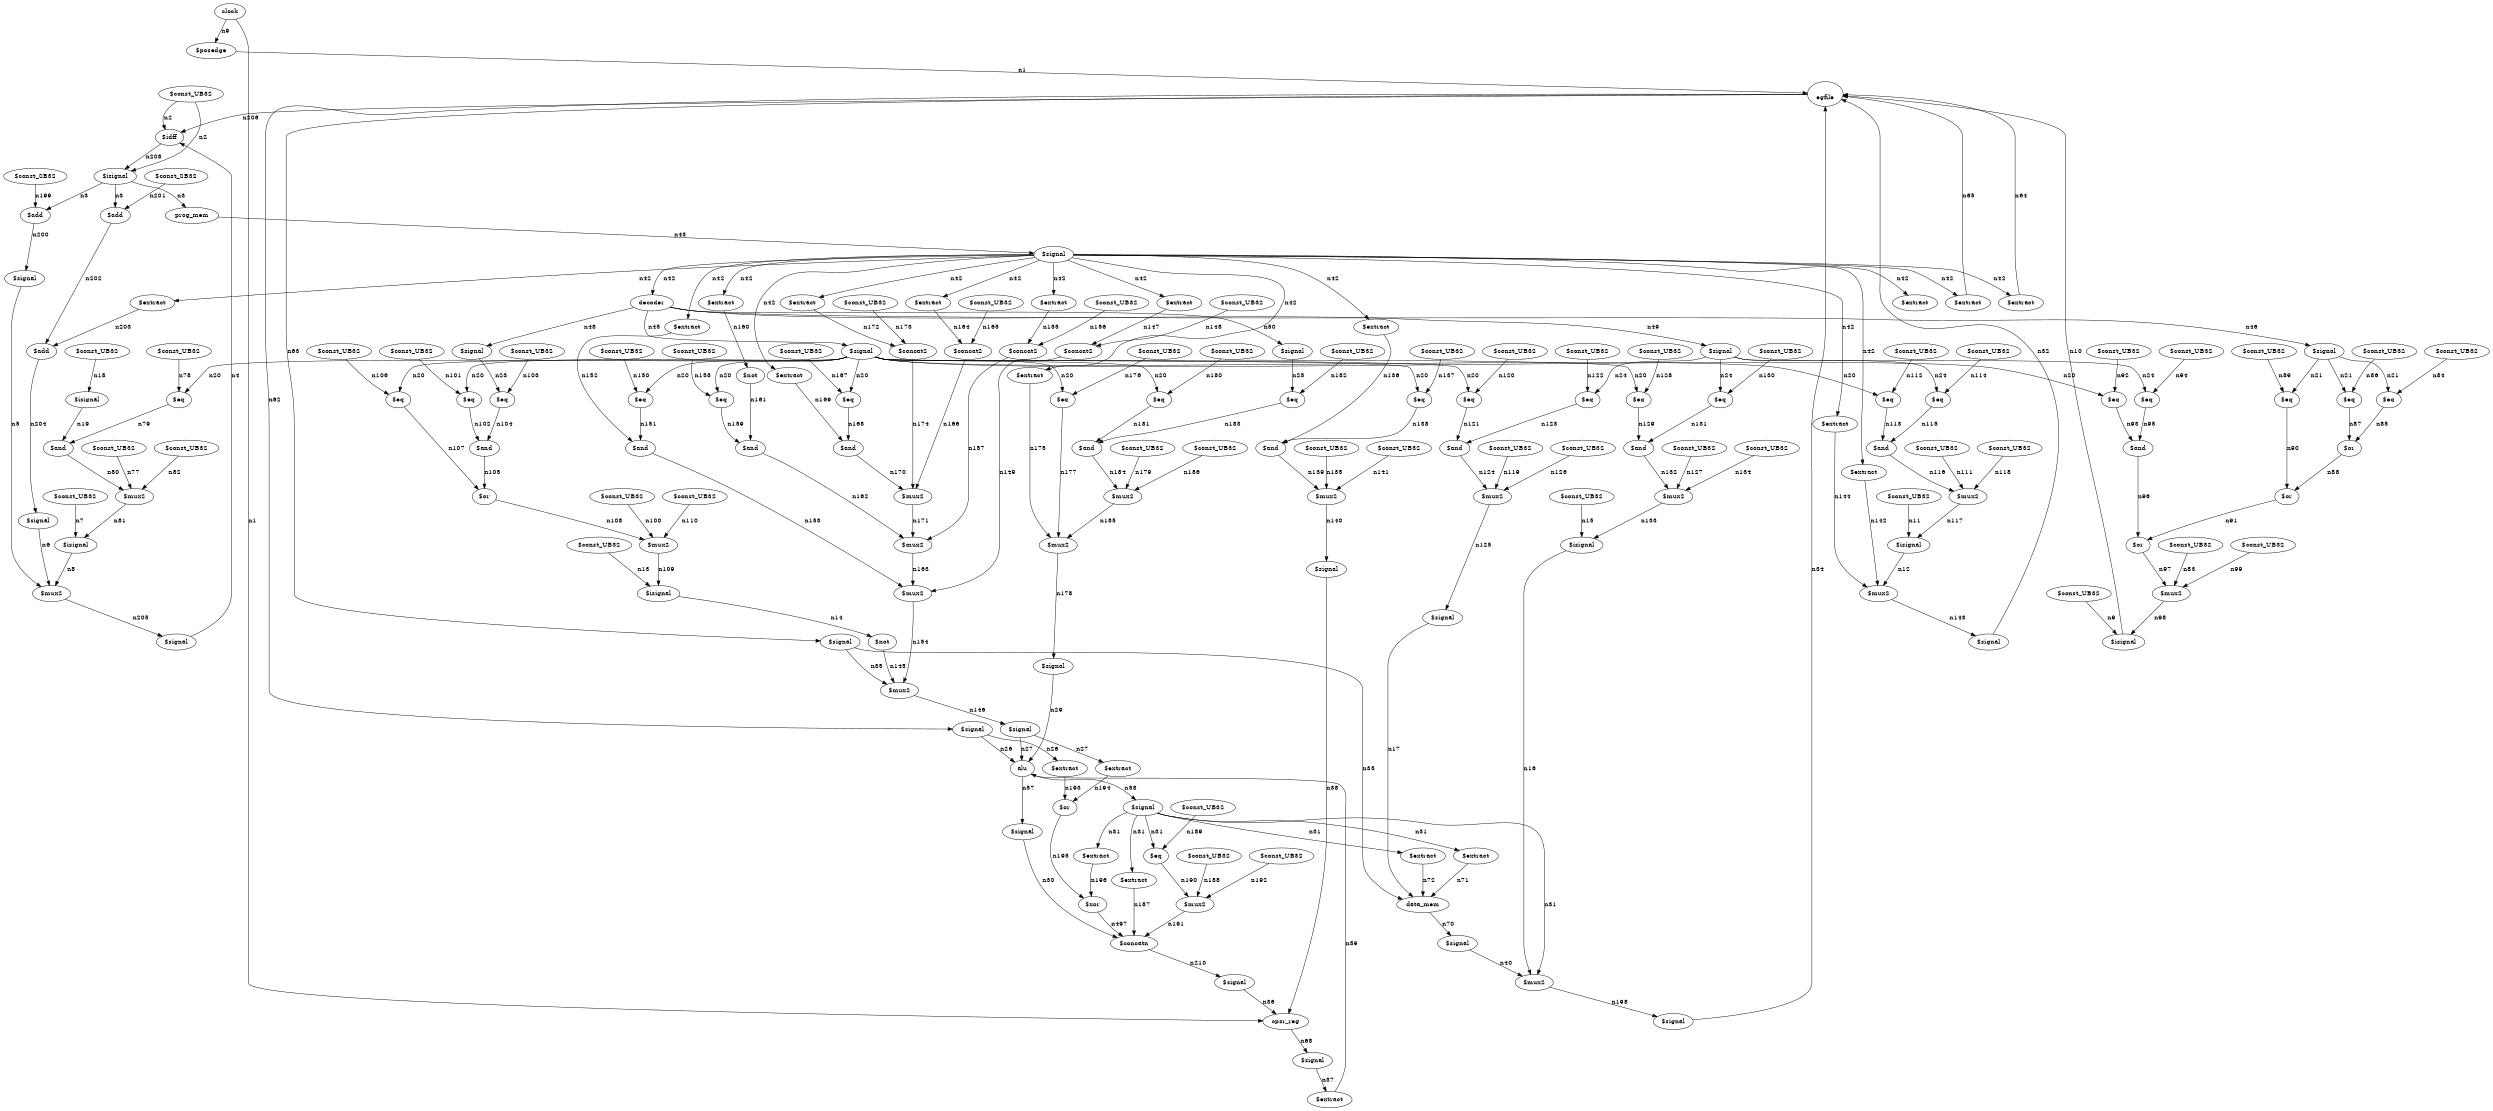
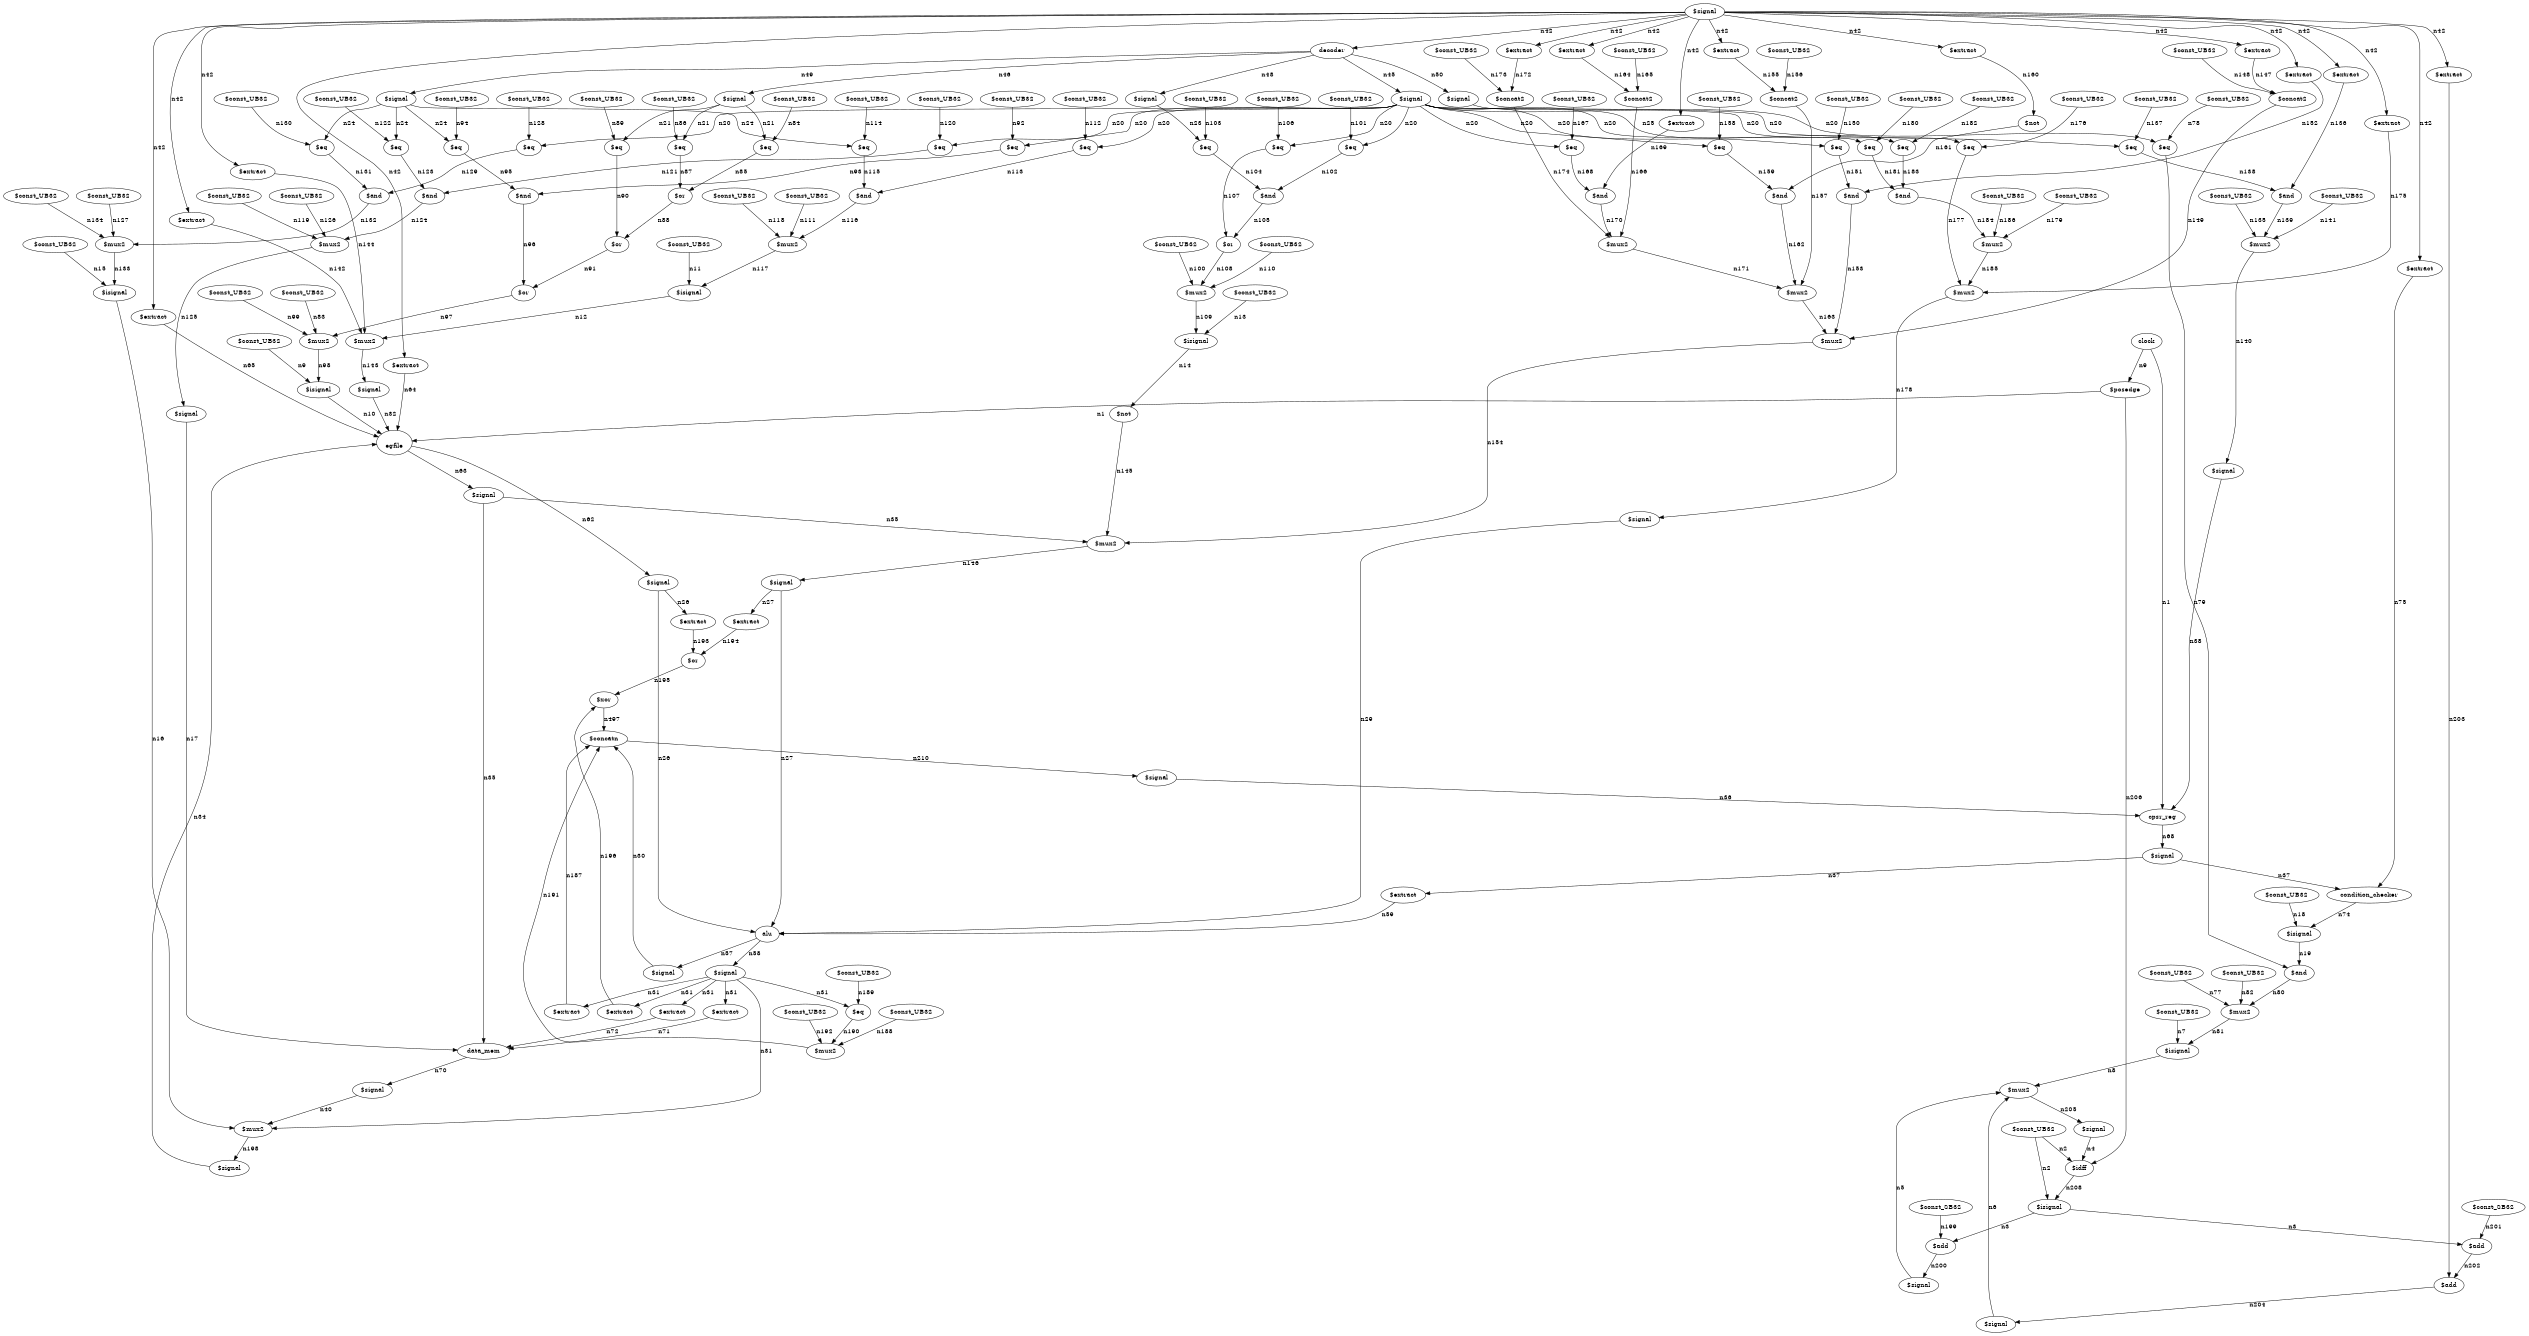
  digraph {
    n1 [label="\clock"]
    n2 [label="$posedge"]
    n3 [label="\cpsr_reg"]
    n4 [label="\regfile"]
    n5 [label="$idff"]
    n6 [label="\data_mem"]
    n7 [label="$signal"]
    n8 [label="$signal"]
    n9 [label="$signal"]
    n10 [label="$signal"]
    n11 [label="$isignal"]
    n12 [label="$mux2"]
+   n13 [label="\condition_checker"]
    n14 [label="$extract"]
    n15 [label="$extract"]
    n16 [label="\alu"]
    n17 [label="$mux2"]
    n18 [label="$const_UB32"]
    n19 [label="$add"]
    n20 [label="$add"]
-   n21 [label="\prog_mem"]
    n22 [label="$add"]
    n23 [label="$signal"]
    n24 [label="$signal"]
    n25 [label="$signal"]
    n26 [label="$mux2"]
    n27 [label="$extract"]
    n28 [label="$extract"]
    n29 [label="$extract"]
    n30 [label="$extract"]
    n31 [label="$extract"]
    n32 [label="$extract"]
    n33 [label="$extract"]
    n34 [label="$extract"]
    n35 [label="$extract"]
    n36 [label="$extract"]
    n37 [label="$extract"]
    n38 [label="$extract"]
    n39 [label="$extract"]
    n40 [label="$extract"]
    n41 [label="$extract"]
    n42 [label="\decoder"]
    n43 [label="$signal"]
    n44 [label="$const_UB32"]
    n45 [label="$isignal"]
    n46 [label="$const_UB32"]
    n47 [label="$isignal"]
    n48 [label="$const_UB32"]
    n49 [label="$isignal"]
    n50 [label="$mux2"]
    n51 [label="$signal"]
    n52 [label="$const_UB32"]
    n53 [label="$isignal"]
    n54 [label="$not"]
    n55 [label="$signal"]
    n56 [label="$const_UB32"]
    n57 [label="$isignal"]
    n58 [label="$signal"]
    n59 [label="$signal"]
    n60 [label="$const_UB32"]
    n61 [label="$isignal"]
    n62 [label="$and"]
    n63 [label="$mux2"]
    n64 [label="$signal"]
    n65 [label="$eq"]
    n66 [label="$eq"]
    n67 [label="$eq"]
    n68 [label="$eq"]
    n69 [label="$eq"]
    n70 [label="$eq"]
    n71 [label="$eq"]
    n72 [label="$eq"]
    n73 [label="$eq"]
    n74 [label="$eq"]
    n75 [label="$eq"]
    n76 [label="$eq"]
    n77 [label="$eq"]
    n78 [label="$and"]
    n79 [label="$mux2"]
    n80 [label="$and"]
    n81 [label="$and"]
    n82 [label="$and"]
    n83 [label="$and"]
    n84 [label="$and"]
    n85 [label="$and"]
    n86 [label="$and"]
    n87 [label="$or"]
    n88 [label="$and"]
    n89 [label="$and"]
    n90 [label="$mux2"]
    n91 [label="$signal"]
    n92 [label="$mux2"]
    n93 [label="$mux2"]
    n94 [label="$mux2"]
    n95 [label="$mux2"]
    n96 [label="$mux2"]
    n97 [label="$mux2"]
    n98 [label="$mux2"]
    n99 [label="$mux2"]
    n100 [label="$or"]
    n101 [label="$signal"]
    n102 [label="$eq"]
    n103 [label="$eq"]
    n104 [label="$eq"]
    n105 [label="$or"]
    n106 [label="$or"]
    n107 [label="$signal"]
    n108 [label="$eq"]
    n109 [label="$signal"]
    n110 [label="$eq"]
    n111 [label="$eq"]
    n112 [label="$eq"]
    n113 [label="$eq"]
    n114 [label="$signal"]
    n115 [label="$eq"]
    n116 [label="$or"]
    n117 [label="$signal"]
    n118 [label="$signal"]
    n119 [label="$xor"]
    n120 [label="$concatn"]
    n121 [label="$extract"]
    n122 [label="$eq"]
    n123 [label="$extract"]
    n124 [label="$extract"]
    n125 [label="$extract"]
    n126 [label="$extract"]
    n127 [label="$signal"]
    n128 [label="$mux2"]
    n129 [label="$signal"]
    n130 [label="$concat2"]
    n131 [label="$concat2"]
    n132 [label="$not"]
    n133 [label="$concat2"]
    n134 [label="$concat2"]
    n135 [label="$const_UB32"]
    n136 [label="$const_UB32"]
    n137 [label="$const_UB32"]
    n138 [label="$const_UB32"]
    n139 [label="$mux2"]
    n140 [label="$const_UB32"]
    n141 [label="$const_UB32"]
    n142 [label="$const_UB32"]
    n143 [label="$const_UB32"]
    n144 [label="$const_UB32"]
    n145 [label="$const_UB32"]
    n146 [label="$const_UB32"]
    n147 [label="$const_UB32"]
    n148 [label="$const_UB32"]
    n149 [label="$const_UB32"]
    n150 [label="$const_UB32"]
    n151 [label="$const_UB32"]
    n152 [label="$const_UB32"]
    n153 [label="$const_UB32"]
    n154 [label="$const_UB32"]
    n155 [label="$const_UB32"]
    n156 [label="$const_UB32"]
    n157 [label="$const_UB32"]
    n158 [label="$const_UB32"]
    n159 [label="$const_UB32"]
    n160 [label="$const_UB32"]
    n161 [label="$const_UB32"]
    n162 [label="$const_UB32"]
    n163 [label="$const_UB32"]
    n164 [label="$const_UB32"]
    n165 [label="$const_UB32"]
    n166 [label="$const_UB32"]
    n167 [label="$const_UB32"]
    n168 [label="$const_UB32"]
    n169 [label="$const_UB32"]
    n170 [label="$const_UB32"]
    n171 [label="$const_UB32"]
    n172 [label="$const_UB32"]
    n173 [label="$const_UB32"]
    n174 [label="$const_UB32"]
    n175 [label="$const_UB32"]
    n176 [label="$const_UB32"]
    n177 [label="$const_UB32"]
    n178 [label="$const_UB32"]
    n179 [label="$const_UB32"]
    n180 [label="$const_UB32"]
    n181 [label="$const_SB32"]
    n182 [label="$const_SB32"]
    n1 -> n2 [label=n9]
    n1 -> n3 [label=n1]
    n2 -> n4 [label=n1]
-   n4 -> n5 [label=n206]
+   n2 -> n5 [label=n206]
    n3 -> n8 [label=n68]
    n4 -> n9 [label=n62]
    n4 -> n10 [label=n63]
    n5 -> n11 [label=n208]
    n6 -> n7 [label=n70]
    n7 -> n12 [label=n40]
+   n8 -> n13 [label=n37]
    n8 -> n14 [label=n37]
    n9 -> n15 [label=n26]
    n9 -> n16 [label=n26]
    n10 -> n6 [label=n35]
    n10 -> n17 [label=n35]
    n11 -> n19 [label=n3]
    n11 -> n20 [label=n3]
-   n11 -> n21 [label=n3]
    n12 -> n58 [label=n198]
+   n13 -> n61 [label=n74]
    n14 -> n16 [label=n59]
    n15 -> n116 [label=n193]
    n16 -> n117 [label=n57]
    n16 -> n118 [label=n58]
    n17 -> n55 [label=n146]
    n18 -> n5 [label=n2]
    n18 -> n11 [label=n2]
    n19 -> n22 [label=n202]
    n20 -> n23 [label=n200]
-   n21 -> n24 [label=n43]
    n22 -> n25 [label=n204]
    n23 -> n26 [label=n5]
    n24 -> n27 [label=n42]
    n24 -> n28 [label=n42]
    n24 -> n29 [label=n42]
    n24 -> n30 [label=n42]
    n24 -> n31 [label=n42]
    n24 -> n32 [label=n42]
    n24 -> n33 [label=n42]
    n24 -> n34 [label=n42]
    n24 -> n35 [label=n42]
    n24 -> n36 [label=n42]
    n24 -> n37 [label=n42]
    n24 -> n38 [label=n42]
    n24 -> n39 [label=n42]
    n24 -> n40 [label=n42]
    n24 -> n41 [label=n42]
    n24 -> n42 [label=n42]
    n25 -> n26 [label=n6]
    n26 -> n43 [label=n205]
    n27 -> n22 [label=n203]
    n28 -> n79 [label=n175]
    n29 -> n130 [label=n172]
    n30 -> n80 [label=n169]
    n31 -> n131 [label=n164]
    n32 -> n132 [label=n160]
    n33 -> n133 [label=n155]
    n34 -> n82 [label=n152]
    n35 -> n134 [label=n147]
    n36 -> n50 [label=n144]
    n37 -> n50 [label=n142]
    n38 -> n83 [label=n136]
+   n39 -> n13 [label=n75]
    n40 -> n4 [label=n65]
    n41 -> n4 [label=n64]
    n42 -> n64 [label=n45]
    n42 -> n101 [label=n46]
    n42 -> n107 [label=n48]
    n42 -> n109 [label=n49]
    n42 -> n114 [label=n50]
    n43 -> n5 [label=n4]
    n44 -> n45 [label=n7]
    n45 -> n26 [label=n8]
    n46 -> n47 [label=n9]
    n47 -> n4 [label=n10]
    n48 -> n49 [label=n11]
    n49 -> n50 [label=n12]
    n50 -> n51 [label=n143]
    n51 -> n4 [label=n32]
    n52 -> n53 [label=n13]
    n53 -> n54 [label=n14]
    n54 -> n17 [label=n145]
    n55 -> n16 [label=n27]
    n55 -> n126 [label=n27]
    n56 -> n57 [label=n15]
    n57 -> n12 [label=n16]
    n58 -> n4 [label=n34]
    n59 -> n6 [label=n17]
    n60 -> n61 [label=n18]
    n61 -> n62 [label=n19]
    n62 -> n63 [label=n80]
    n63 -> n45 [label=n81]
    n64 -> n65 [label=n20]
    n64 -> n66 [label=n20]
    n64 -> n67 [label=n20]
    n64 -> n68 [label=n20]
    n64 -> n69 [label=n20]
    n64 -> n70 [label=n20]
    n64 -> n71 [label=n20]
    n64 -> n72 [label=n20]
    n64 -> n73 [label=n20]
    n64 -> n74 [label=n20]
    n64 -> n75 [label=n20]
    n64 -> n76 [label=n20]
    n64 -> n77 [label=n20]
    n65 -> n78 [label=n181]
    n66 -> n79 [label=n177]
    n67 -> n80 [label=n168]
    n68 -> n81 [label=n159]
    n69 -> n82 [label=n151]
    n70 -> n83 [label=n138]
    n71 -> n84 [label=n129]
    n72 -> n85 [label=n121]
    n73 -> n86 [label=n113]
    n74 -> n87 [label=n107]
    n75 -> n88 [label=n102]
    n76 -> n89 [label=n93]
    n77 -> n62 [label=n79]
    n78 -> n90 [label=n184]
    n79 -> n91 [label=n178]
    n80 -> n92 [label=n170]
    n81 -> n93 [label=n162]
    n82 -> n94 [label=n153]
    n83 -> n95 [label=n139]
    n84 -> n96 [label=n132]
    n85 -> n97 [label=n124]
    n86 -> n98 [label=n116]
    n87 -> n99 [label=n108]
    n88 -> n87 [label=n105]
    n89 -> n100 [label=n96]
    n90 -> n79 [label=n185]
    n91 -> n16 [label=n29]
    n92 -> n93 [label=n171]
    n93 -> n94 [label=n163]
    n94 -> n17 [label=n154]
    n95 -> n129 [label=n140]
    n96 -> n57 [label=n133]
    n97 -> n59 [label=n125]
    n98 -> n49 [label=n117]
    n99 -> n53 [label=n109]
    n100 -> n139 [label=n97]
    n101 -> n102 [label=n21]
    n101 -> n103 [label=n21]
    n101 -> n104 [label=n21]
    n102 -> n105 [label=n90]
    n103 -> n106 [label=n87]
    n104 -> n106 [label=n85]
    n105 -> n100 [label=n91]
    n106 -> n105 [label=n88]
    n107 -> n108 [label=n23]
    n108 -> n88 [label=n104]
    n109 -> n110 [label=n24]
    n109 -> n111 [label=n24]
    n109 -> n112 [label=n24]
    n109 -> n113 [label=n24]
    n110 -> n84 [label=n131]
    n111 -> n85 [label=n123]
    n112 -> n86 [label=n115]
    n113 -> n89 [label=n95]
    n114 -> n115 [label=n25]
    n115 -> n78 [label=n183]
    n116 -> n119 [label=n195]
    n117 -> n120 [label=n30]
    n118 -> n12 [label=n31]
    n118 -> n121 [label=n31]
    n118 -> n122 [label=n31]
    n118 -> n123 [label=n31]
    n118 -> n124 [label=n31]
    n118 -> n125 [label=n31]
    n119 -> n120 [label=n497]
    n120 -> n127 [label=n210]
    n121 -> n119 [label=n196]
    n122 -> n128 [label=n190]
    n123 -> n120 [label=n187]
    n124 -> n6 [label=n72]
    n125 -> n6 [label=n71]
    n126 -> n116 [label=n194]
    n127 -> n3 [label=n36]
    n128 -> n120 [label=n191]
    n129 -> n3 [label=n38]
    n130 -> n92 [label=n174]
    n131 -> n92 [label=n166]
    n132 -> n81 [label=n161]
    n133 -> n93 [label=n157]
    n134 -> n94 [label=n149]
    n135 -> n63 [label=n77]
    n136 -> n77 [label=n78]
    n137 -> n63 [label=n82]
    n138 -> n139 [label=n83]
    n139 -> n47 [label=n98]
    n140 -> n104 [label=n84]
    n141 -> n103 [label=n86]
    n142 -> n102 [label=n89]
    n143 -> n76 [label=n92]
    n144 -> n113 [label=n94]
    n145 -> n139 [label=n99]
    n146 -> n99 [label=n100]
    n147 -> n75 [label=n101]
    n148 -> n108 [label=n103]
    n149 -> n74 [label=n106]
    n150 -> n99 [label=n110]
    n151 -> n98 [label=n111]
    n152 -> n73 [label=n112]
    n153 -> n112 [label=n114]
    n154 -> n98 [label=n118]
    n155 -> n97 [label=n119]
    n156 -> n72 [label=n120]
    n157 -> n111 [label=n122]
    n158 -> n97 [label=n126]
    n159 -> n96 [label=n127]
    n160 -> n71 [label=n128]
    n161 -> n110 [label=n130]
    n162 -> n96 [label=n134]
    n163 -> n95 [label=n135]
    n164 -> n70 [label=n137]
    n165 -> n95 [label=n141]
    n166 -> n134 [label=n148]
    n167 -> n69 [label=n150]
    n168 -> n133 [label=n156]
    n169 -> n68 [label=n158]
    n170 -> n131 [label=n165]
    n171 -> n67 [label=n167]
    n172 -> n130 [label=n173]
    n173 -> n66 [label=n176]
    n174 -> n90 [label=n179]
    n175 -> n65 [label=n180]
    n176 -> n115 [label=n182]
    n177 -> n90 [label=n186]
    n178 -> n128 [label=n188]
    n179 -> n122 [label=n189]
    n180 -> n128 [label=n192]
    n181 -> n20 [label=n199]
    n182 -> n19 [label=n201]
  }
